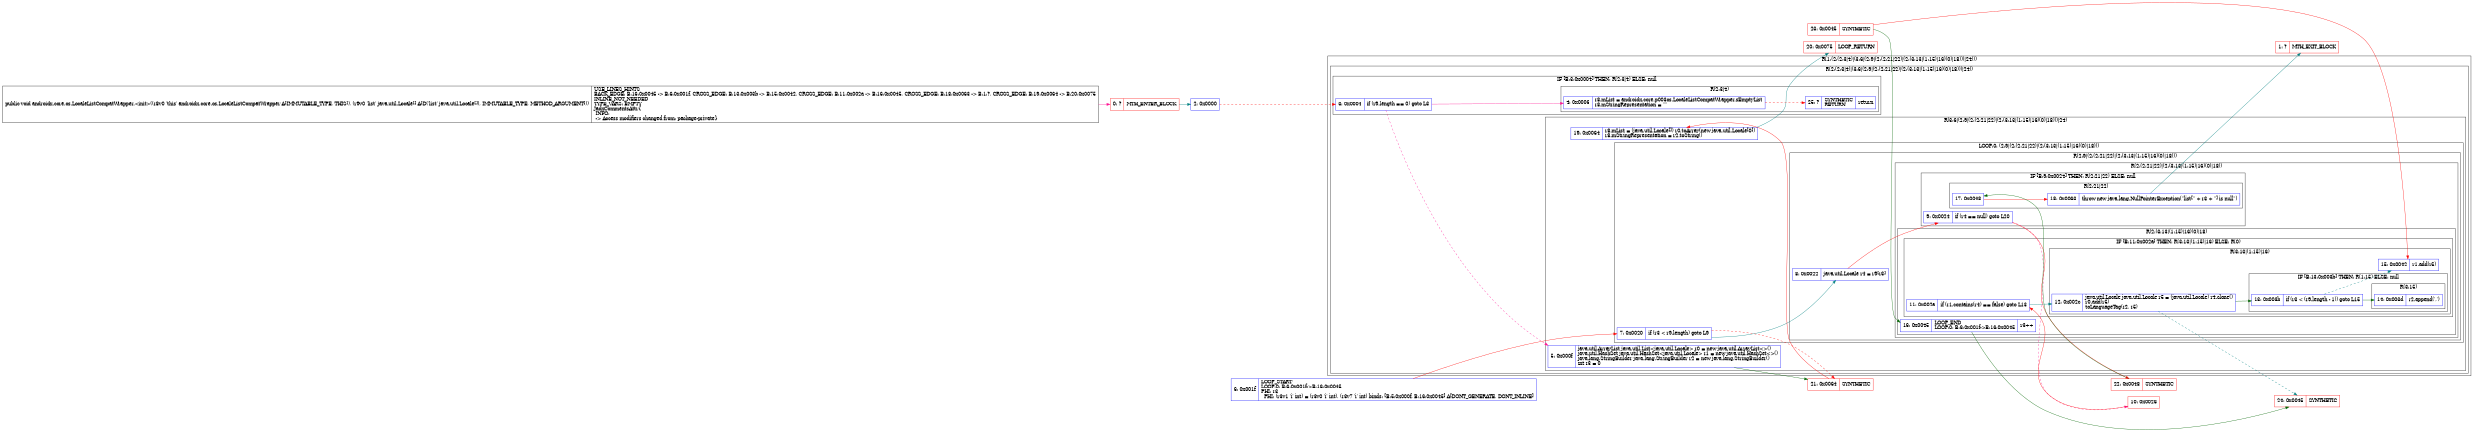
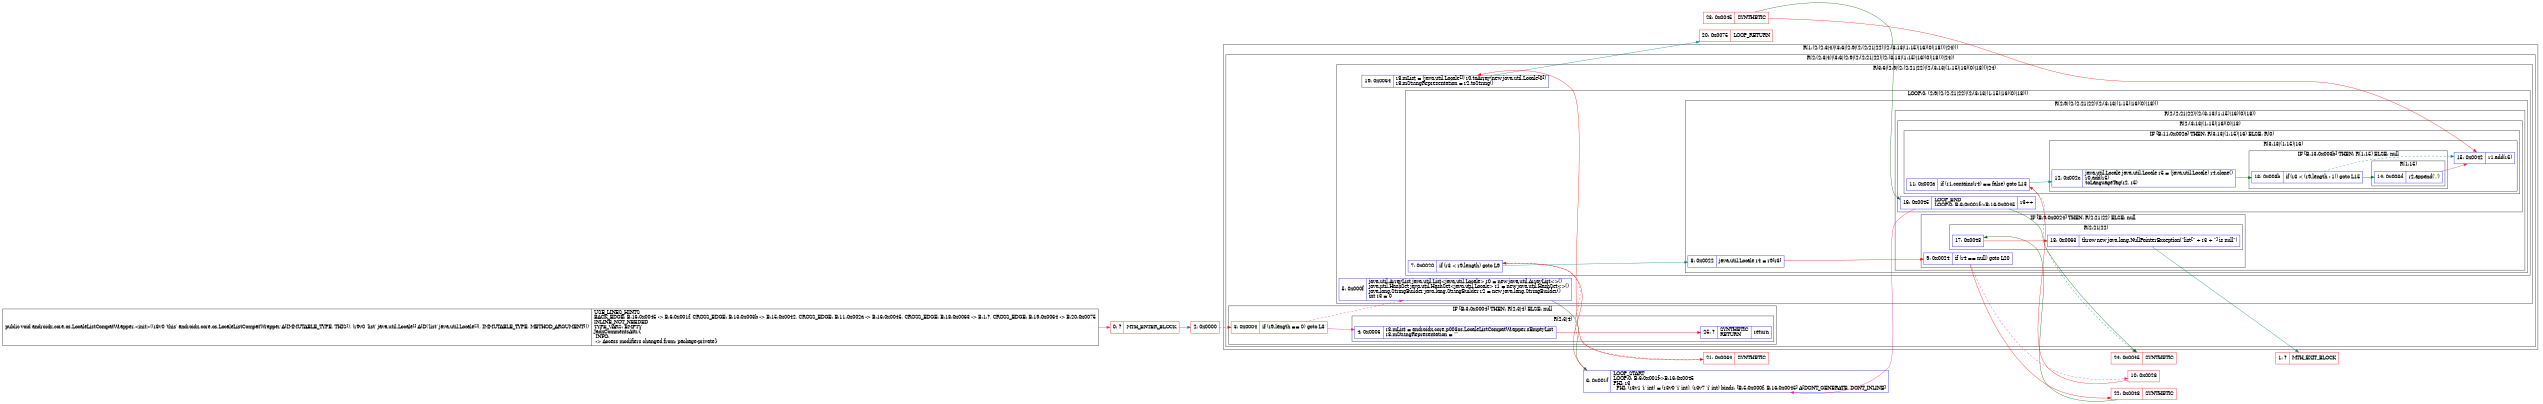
  digraph {
    rankdir=LR
    node [color=blue shape=record]
    edge [color=red]
    n1 [label="{4\:\ 0x0006|r8.mList = androidx.core.p003os.LocaleListCompatWrapper.sEmptyList\lr8.mStringRepresentation = \"\"\l}"]
    n2 [label="{25\:\ ?|SYNTHETIC\lRETURN\l|return\l}"]
-   n3 [label="{3\:\ 0x0004|if (r9.length == 0) goto L3\l}"]
+   n3 [color=red label="{3\:\ 0x0004|if (r9.length == 0) goto L3\l}"]
    n4 [label="{17\:\ 0x0048}"]
    n5 [label="{18\:\ 0x0063|throw new java.lang.NullPointerException(\"list[\" + r3 + \"] is null\")\l}"]
    n6 [label="{9\:\ 0x0024|if (r4 == null) goto L20\l}"]
    n7 [label="{14\:\ 0x003d|r2.append(',')\l}"]
    n8 [label="{13\:\ 0x003b|if (r3 \< (r9.length \- 1)) goto L15\l}"]
    n9 [label="{12\:\ 0x002c|java.util.Locale java.util.Locale r5 = (java.util.Locale) r4.clone()\lr0.add(r5)\ltoLanguageTag(r2, r5)\l}"]
    n10 [label="{15\:\ 0x0042|r1.add(r5)\l}"]
    n11 [label="{11\:\ 0x002a|if (r1.contains(r4) == false) goto L13\l}"]
    n12 [label="{16\:\ 0x0045|LOOP_END\lLOOP:0: B:6:0x001f\-\>B:16:0x0045\l|r3++\l}"]
    n13 [label="{8\:\ 0x0022|java.util.Locale r4 = r9[r3]\l}"]
    n14 [label="{7\:\ 0x0020|if (r3 \< r9.length) goto L9\l}"]
    n15 [label="{5\:\ 0x000f|java.util.ArrayList java.util.List\<java.util.Locale\> r0 = new java.util.ArrayList\<\>()\ljava.util.HashSet java.util.HashSet\<java.util.Locale\> r1 = new java.util.HashSet\<\>()\ljava.lang.StringBuilder java.lang.StringBuilder r2 = new java.lang.StringBuilder()\lint r3 = 0\l}"]
    n16 [label="{19\:\ 0x0064|r8.mList = (java.util.Locale[]) r0.toArray(new java.util.Locale[0])\lr8.mStringRepresentation = r2.toString()\l}"]
    n17 [color=red label="{1\:\ ?|MTH_EXIT_BLOCK\l}"]
    n18 [color=red label="{10\:\ 0x0026}"]
    n19 [color=red label="{22\:\ 0x0048|SYNTHETIC\l}"]
    n20 [color=red label="{24\:\ 0x0045|SYNTHETIC\l}"]
    n21 [label="{6\:\ 0x001f|LOOP_START\lLOOP:0: B:6:0x001f\-\>B:16:0x0045\lPHI: r3 \l  PHI: (r3v1 'i' int) = (r3v0 'i' int), (r3v7 'i' int) binds: [B:5:0x000f, B:16:0x0045] A[DONT_GENERATE, DONT_INLINE]\l}"]
    n22 [color=red label="{21\:\ 0x0064|SYNTHETIC\l}"]
    n23 [color=red label="{20\:\ 0x0075|LOOP_RETURN\l}"]
    n24 [color=red label="{23\:\ 0x0045|SYNTHETIC\l}"]
    n25 [color=red label="{0\:\ ?|MTH_ENTER_BLOCK\l}"]
-   n26 [label="{2\:\ 0x0000}"]
+   n26 [color=red label="{2\:\ 0x0000}"]
    n27 [label="{public void androidx.core.os.LocaleListCompatWrapper.\<init\>((r8v0 'this' androidx.core.os.LocaleListCompatWrapper A[IMMUTABLE_TYPE, THIS]), (r9v0 'list' java.util.Locale[] A[D('list' java.util.Locale[]), IMMUTABLE_TYPE, METHOD_ARGUMENT]))  | USE_LINES_HINTS\lBACK_EDGE: B:16:0x0045 \-\> B:6:0x001f, CROSS_EDGE: B:13:0x003b \-\> B:15:0x0042, CROSS_EDGE: B:11:0x002a \-\> B:16:0x0045, CROSS_EDGE: B:18:0x0063 \-\> B:1:?, CROSS_EDGE: B:19:0x0064 \-\> B:20:0x0075\lINLINE_NOT_NEEDED\lTYPE_VARS: EMPTY\lJadxCommentsAttr\{\l INFO: \l \-\> Access modifiers changed from: package\-private\}\l}" color=""]
    subgraph cluster_1 {
      label="R(1:(2:(2:3|4)|(3:6|(2:9|(2:(2:21|22)|(2:(3:13|(1:15)|16)(0)|18)))|24)))"
      subgraph cluster_2 {
        label="R(2:(2:3|4)|(3:6|(2:9|(2:(2:21|22)|(2:(3:13|(1:15)|16)(0)|18)))|24))"
        subgraph cluster_3 {
          label="IF [B:3:0x0004] THEN: R(2:3|4) ELSE: null"
          n3
          subgraph cluster_4 {
            label="R(2:3|4)"
            n1
            n2
          }
        }
        subgraph cluster_5 {
          label="R(3:6|(2:9|(2:(2:21|22)|(2:(3:13|(1:15)|16)(0)|18)))|24)"
          n15
          n16
          subgraph cluster_6 {
            label="LOOP:0: (2:9|(2:(2:21|22)|(2:(3:13|(1:15)|16)(0)|18)))"
            n14
            subgraph cluster_7 {
              label="R(2:9|(2:(2:21|22)|(2:(3:13|(1:15)|16)(0)|18)))"
              n13
              subgraph cluster_8 {
                label="R(2:(2:21|22)|(2:(3:13|(1:15)|16)(0)|18))"
                subgraph cluster_9 {
                  label="IF [B:9:0x0024] THEN: R(2:21|22) ELSE: null"
                  n6
                  subgraph cluster_10 {
                    label="R(2:21|22)"
                    n4
                    n5
                  }
                }
                subgraph cluster_11 {
                  label="R(2:(3:13|(1:15)|16)(0)|18)"
                  n12
                  subgraph cluster_12 {
                    label="IF [B:11:0x002a] THEN: R(3:13|(1:15)|16) ELSE: R(0)"
                    n11
                    subgraph cluster_13 {
                      label="R(3:13|(1:15)|16)"
                      n9
                      n10
                      subgraph cluster_14 {
                        label="IF [B:13:0x003b] THEN: R(1:15) ELSE: null"
                        n8
                        subgraph cluster_15 {
-                         label="R(3:15)"
+                         label="R(1:15)"
                          n7
                        }
                      }
                    }
                    subgraph cluster_16 {
                      label="R(0)"
                    }
                  }
                }
              }
            }
          }
        }
      }
    }
-   n1 -> n2 [style=dashed]
+   n1 -> n2
    n3 -> n1 [color=deeppink]
    n3 -> n15 [color=deeppink style=dashed]
    n4 -> n5
    n5 -> n17 [color=teal]
    n6 -> n18 [color=deeppink style=dashed]
    n6 -> n19
+   n7 -> n10 [color=deeppink]
    n8 -> n7 [color=darkgreen]
    n8 -> n10 [color=teal style=dashed]
    n9 -> n8 [color=darkgreen]
    n11 -> n9 [color=teal]
-   n9 -> n20 [color=teal style=dashed]
+   n11 -> n20 [color=teal style=dashed]
    n12 -> n20 [color=darkgreen]
+   n12 -> n21 [color=deeppink]
    n13 -> n6
    n14 -> n13 [color=teal]
    n14 -> n22 [style=dashed]
-   n15 -> n22 [color=darkgreen]
+   n15 -> n21 [color=darkgreen]
    n16 -> n23 [color=teal]
    n18 -> n11
    n19 -> n4 [color=darkgreen]
    n21 -> n14
    n22 -> n16
    n24 -> n10
    n24 -> n12 [color=darkgreen]
    n25 -> n26 [color=teal]
    n26 -> n3 [style=dashed]
    n27 -> n25 [color=deeppink]
  }
